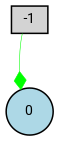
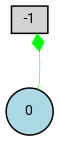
  digraph {
    fontname=Roboto
    node [fontsize=9 style=filled fontname=Roboto]
    -1 [fillcolor=lightgray height=0.2 shape=box width=0.2]
    0 [fillcolor=lightblue height=0.2 shape=circle width=0.2]
-   -1 -> 0 [color=green penwidth=0.3600710790459487 style=solid arrowhead=diamond fontname=Roboto]
+   0 -> -1 [color=green penwidth=0.3600710790459487 style=solid arrowhead=diamond fontname=Roboto]
  }
